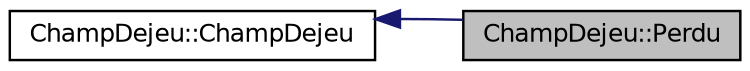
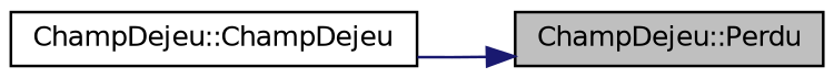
  digraph {
    rankdir=RL
    node [color=black fontname=Helvetica fontsize=10 shape=record style=filled]
    n1 [fillcolor=grey75 fontcolor=black height=0.2 label="ChampDejeu::Perdu" width=0.4]
    n2 [fillcolor=white height=0.2 label="ChampDejeu::ChampDejeu" width=0.4]
-   n2 -> n1 [color=midnightblue dir=back fontname=Helvetica fontsize=10 labelfontname=Helvetica labelfontsize=10 style=solid]
+   n1 -> n2 [color=midnightblue dir=back fontname=Helvetica fontsize=10 labelfontname=Helvetica labelfontsize=10 style=solid]
  }
